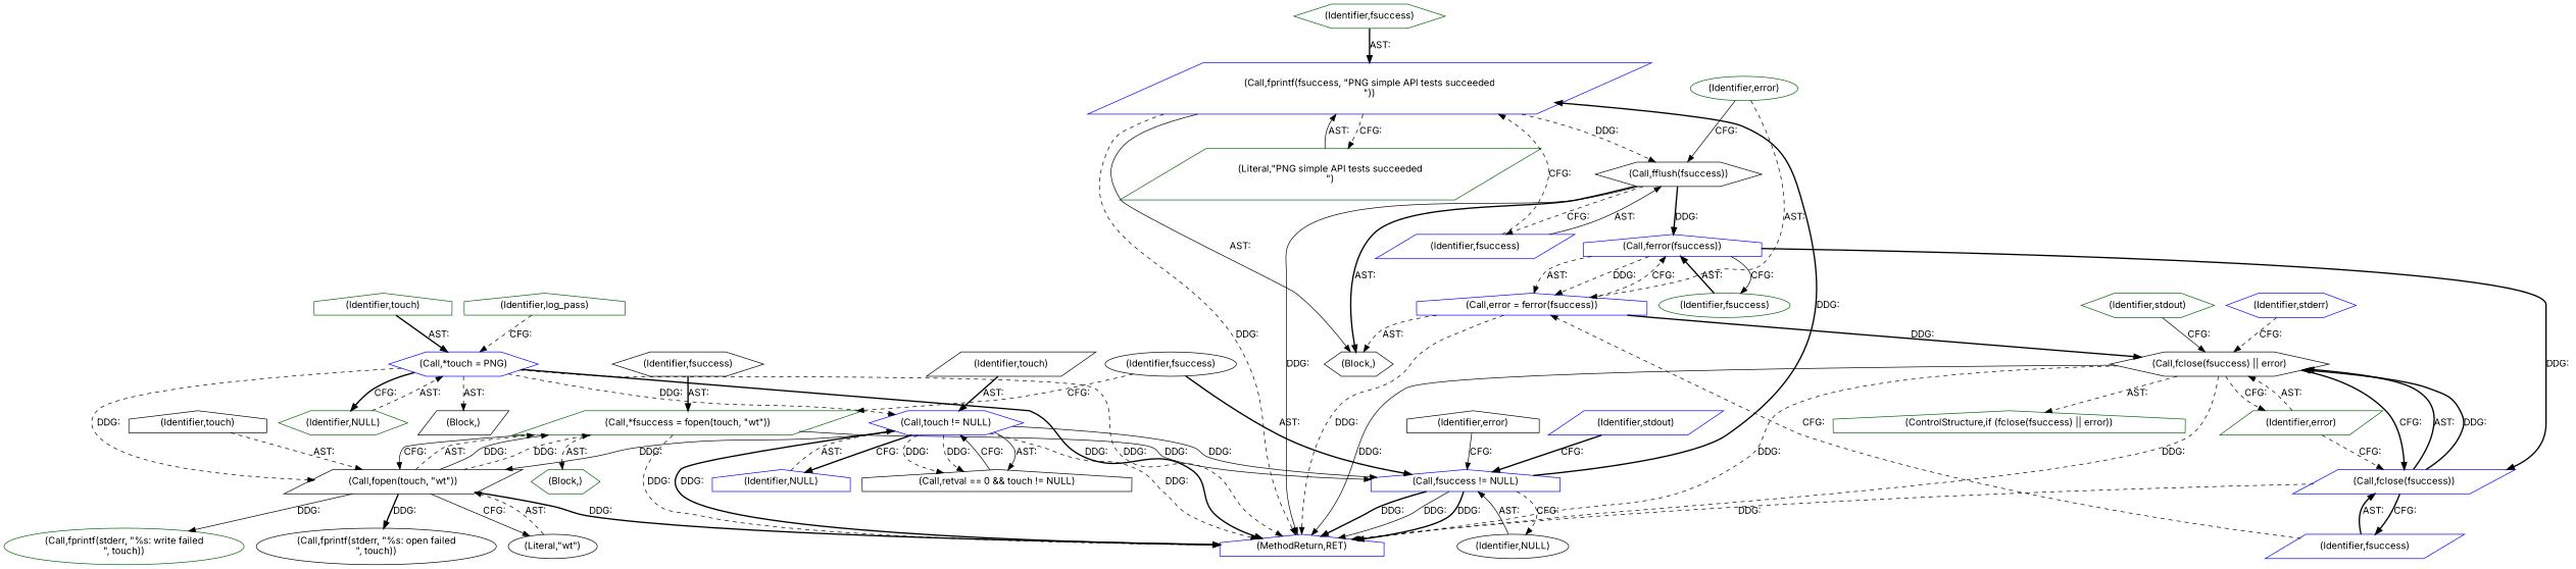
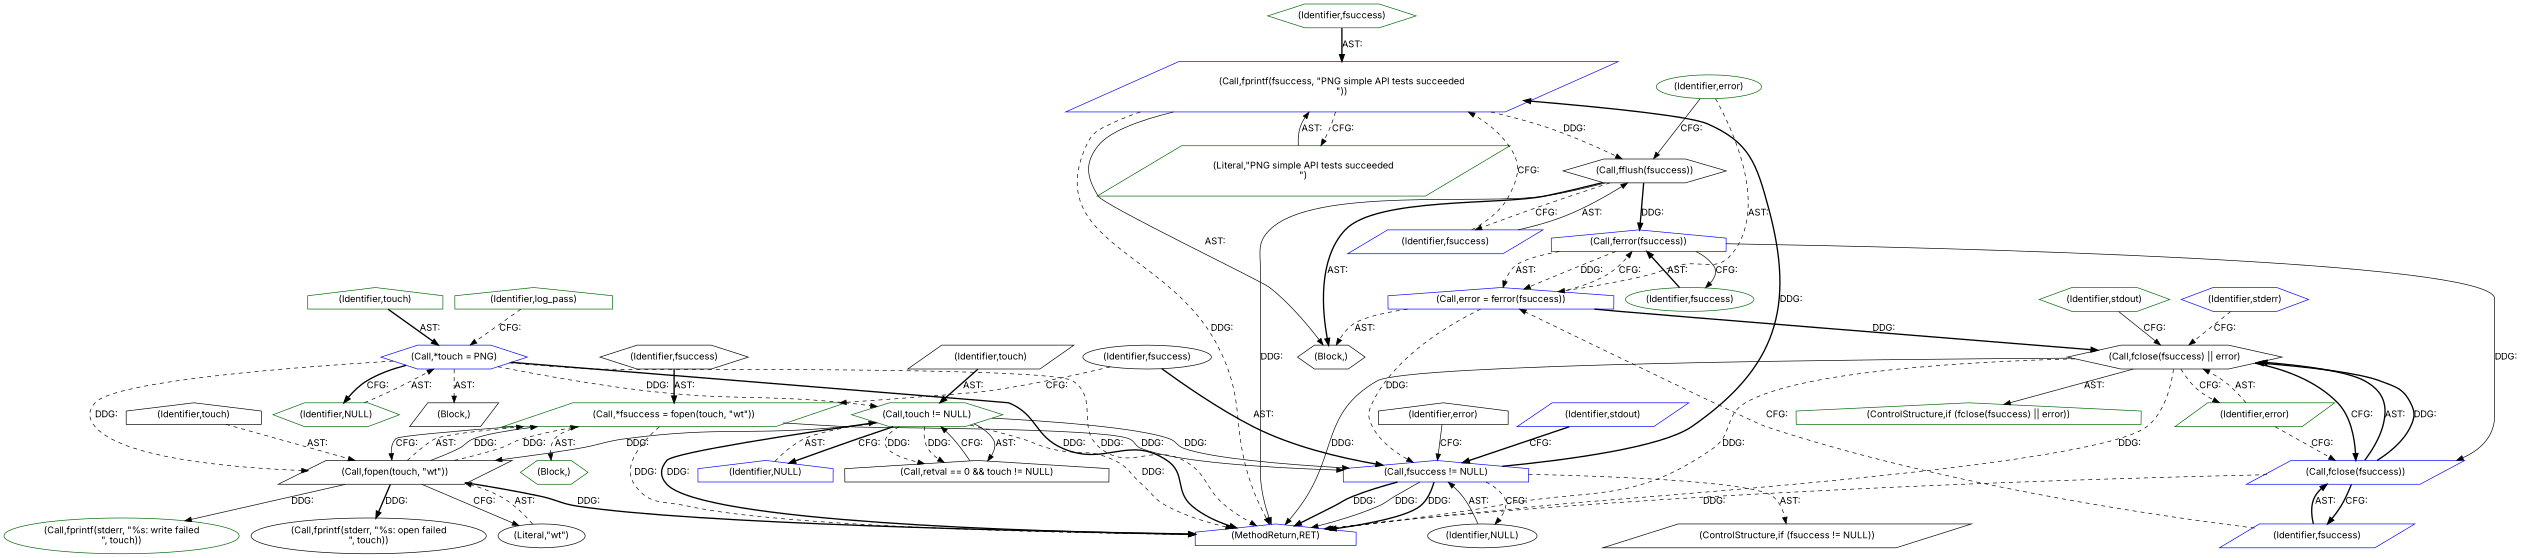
  digraph {
    fontname=Inter
    node [color=black fontname=Inter shape=parallelogram]
    edge [fontname=Inter style=dashed]
    n1 [color=blue label="(Call,fprintf(fsuccess, \"PNG simple API tests succeeded\n\"))"]
    n2 [label="(Call,fflush(fsuccess))" shape=hexagon]
    n3 [label="(Block,)" shape=hexagon]
    n4 [color=blue label="(MethodReturn,RET)" shape=house]
    n5 [color=darkgreen label="(Literal,\"PNG simple API tests succeeded\n\")"]
    n6 [color=blue label="(Call,ferror(fsuccess))" shape=house]
    n7 [color=blue label="(Identifier,fsuccess)"]
    n8 [color=blue label="(Call,fsuccess != NULL)" shape=house]
+   n9 [label="(ControlStructure,if (fsuccess != NULL))"]
    n10 [label="(Identifier,NULL)" shape=ellipse]
    n11 [color=darkgreen label="(Call,*fsuccess = fopen(touch, \"wt\"))"]
    n12 [label="(Call,fopen(touch, \"wt\"))"]
    n13 [color=darkgreen label="(Block,)" shape=hexagon]
    n14 [color=darkgreen label="(Call,fprintf(stderr, \"%s: write failed\n\", touch))" shape=ellipse]
    n15 [label="(Call,fprintf(stderr, \"%s: open failed\n\", touch))" shape=ellipse]
    n16 [label="(Literal,\"wt\")" shape=ellipse]
    n17 [color=blue label="(Call,*touch = PNG)" shape=hexagon]
-   n18 [color=blue label="(Call,touch != NULL)" shape=hexagon]
+   n18 [color=darkgreen label="(Call,touch != NULL)" shape=hexagon]
    n19 [label="(Block,)"]
    n20 [color=darkgreen label="(Identifier,NULL)" shape=hexagon]
    n21 [color=blue label="(Identifier,NULL)" shape=house]
    n22 [label="(Call,retval == 0 && touch != NULL)" shape=house]
    n23 [color=blue label="(Call,error = ferror(fsuccess))" shape=house]
    n24 [color=blue label="(Call,fclose(fsuccess))"]
    n25 [color=darkgreen label="(Identifier,fsuccess)" shape=ellipse]
    n26 [label="(Call,fclose(fsuccess) || error)" shape=hexagon]
    n27 [color=blue label="(Identifier,fsuccess)"]
    n28 [color=darkgreen label="(Identifier,error)"]
    n29 [color=darkgreen label="(ControlStructure,if (fclose(fsuccess) || error))" shape=house]
    n30 [label="(Identifier,touch)"]
    n31 [label="(Identifier,fsuccess)" shape=ellipse]
    n32 [color=darkgreen label="(Identifier,log_pass)" shape=house]
    n33 [label="(Identifier,touch)" shape=house]
    n34 [color=darkgreen label="(Identifier,touch)" shape=house]
    n35 [label="(Identifier,fsuccess)" shape=hexagon]
    n36 [color=darkgreen label="(Identifier,stdout)" shape=hexagon]
    n37 [color=blue label="(Identifier,stderr)" shape=hexagon]
    n38 [color=darkgreen label="(Identifier,error)" shape=ellipse]
    n39 [color=blue label="(Identifier,stdout)"]
    n40 [color=darkgreen label="(Identifier,fsuccess)" shape=hexagon]
    n41 [label="(Identifier,error)" shape=house]
    n1 -> n2 [label="DDG: "]
    n1 -> n3 [label="AST: " style=solid]
    n1 -> n4 [label="DDG: "]
    n1 -> n5 [label="CFG: "]
    n2 -> n3 [label="AST: " style=bold]
    n2 -> n4 [label="DDG: " style=solid]
    n2 -> n6 [label="DDG: " style=bold]
    n2 -> n7 [label="CFG: "]
    n5 -> n1 [label="AST: " style=solid]
    n6 -> n23 [label="AST: "]
    n6 -> n23 [label="DDG: "]
-   n6 -> n24 [label="DDG: " style=bold]
+   n6 -> n24 [label="DDG: " style=solid]
    n6 -> n25 [label="CFG: " style=solid]
    n7 -> n1 [label="CFG: "]
    n7 -> n2 [label="AST: " style=solid]
    n8 -> n1 [label="DDG: " style=bold]
    n8 -> n4 [label="DDG: " style=bold]
    n8 -> n4 [label="DDG: " style=solid]
    n8 -> n4 [label="DDG: " style=bold]
+   n8 -> n9 [label="AST: "]
    n8 -> n10 [label="CFG: "]
    n10 -> n8 [label="AST: " style=solid]
    n11 -> n4 [label="DDG: "]
    n11 -> n8 [label="DDG: " style=solid]
    n11 -> n12 [label="CFG: " style=solid]
    n11 -> n13 [label="AST: "]
    n12 -> n4 [label="DDG: " style=bold]
    n12 -> n11 [label="AST: "]
    n12 -> n11 [label="DDG: " style=solid]
    n12 -> n11 [label="DDG: "]
    n12 -> n14 [label="DDG: " style=solid]
    n12 -> n15 [label="DDG: " style=bold]
    n12 -> n16 [label="CFG: " style=solid]
    n16 -> n12 [label="AST: "]
    n17 -> n4 [label="DDG: " style=bold]
    n17 -> n4 [label="DDG: "]
    n17 -> n12 [label="DDG: "]
    n17 -> n18 [label="DDG: "]
    n17 -> n19 [label="AST: "]
    n17 -> n20 [label="CFG: " style=bold]
    n18 -> n4 [label="DDG: "]
    n18 -> n4 [label="DDG: " style=bold]
    n18 -> n8 [label="DDG: " style=solid]
    n18 -> n12 [label="DDG: " style=solid]
    n18 -> n21 [label="CFG: " style=bold]
    n18 -> n22 [label="AST: " style=solid]
    n18 -> n22 [label="DDG: "]
    n18 -> n22 [label="DDG: "]
    n20 -> n17 [label="AST: "]
    n21 -> n18 [label="AST: "]
    n22 -> n18 [label="CFG: " style=solid]
    n23 -> n3 [label="AST: "]
-   n23 -> n4 [label="DDG: "]
+   n23 -> n8 [label="DDG: "]
    n23 -> n6 [label="CFG: "]
    n23 -> n26 [label="DDG: " style=bold]
    n24 -> n4 [label="DDG: "]
    n24 -> n26 [label="AST: " style=bold]
    n24 -> n26 [label="DDG: " style=bold]
    n24 -> n27 [label="CFG: " style=bold]
    n25 -> n6 [label="AST: " style=bold]
    n26 -> n4 [label="DDG: " style=solid]
    n26 -> n4 [label="DDG: "]
    n26 -> n4 [label="DDG: "]
    n26 -> n24 [label="CFG: " style=bold]
    n26 -> n28 [label="CFG: "]
-   n26 -> n29 [label="AST: "]
+   n26 -> n29 [label="AST: " style=solid]
    n27 -> n23 [label="CFG: "]
    n27 -> n24 [label="AST: " style=bold]
    n28 -> n24 [label="CFG: "]
    n28 -> n26 [label="AST: "]
    n30 -> n18 [label="AST: " style=bold]
    n31 -> n8 [label="AST: " style=bold]
    n31 -> n11 [label="CFG: "]
    n32 -> n17 [label="CFG: "]
    n33 -> n12 [label="AST: "]
    n34 -> n17 [label="AST: " style=bold]
    n35 -> n11 [label="AST: " style=bold]
    n36 -> n26 [label="CFG: " style=solid]
    n37 -> n26 [label="CFG: "]
    n38 -> n2 [label="CFG: " style=solid]
    n38 -> n23 [label="AST: "]
    n39 -> n8 [label="CFG: " style=bold]
    n40 -> n1 [label="AST: " style=bold]
    n41 -> n8 [label="CFG: " style=solid]
  }
